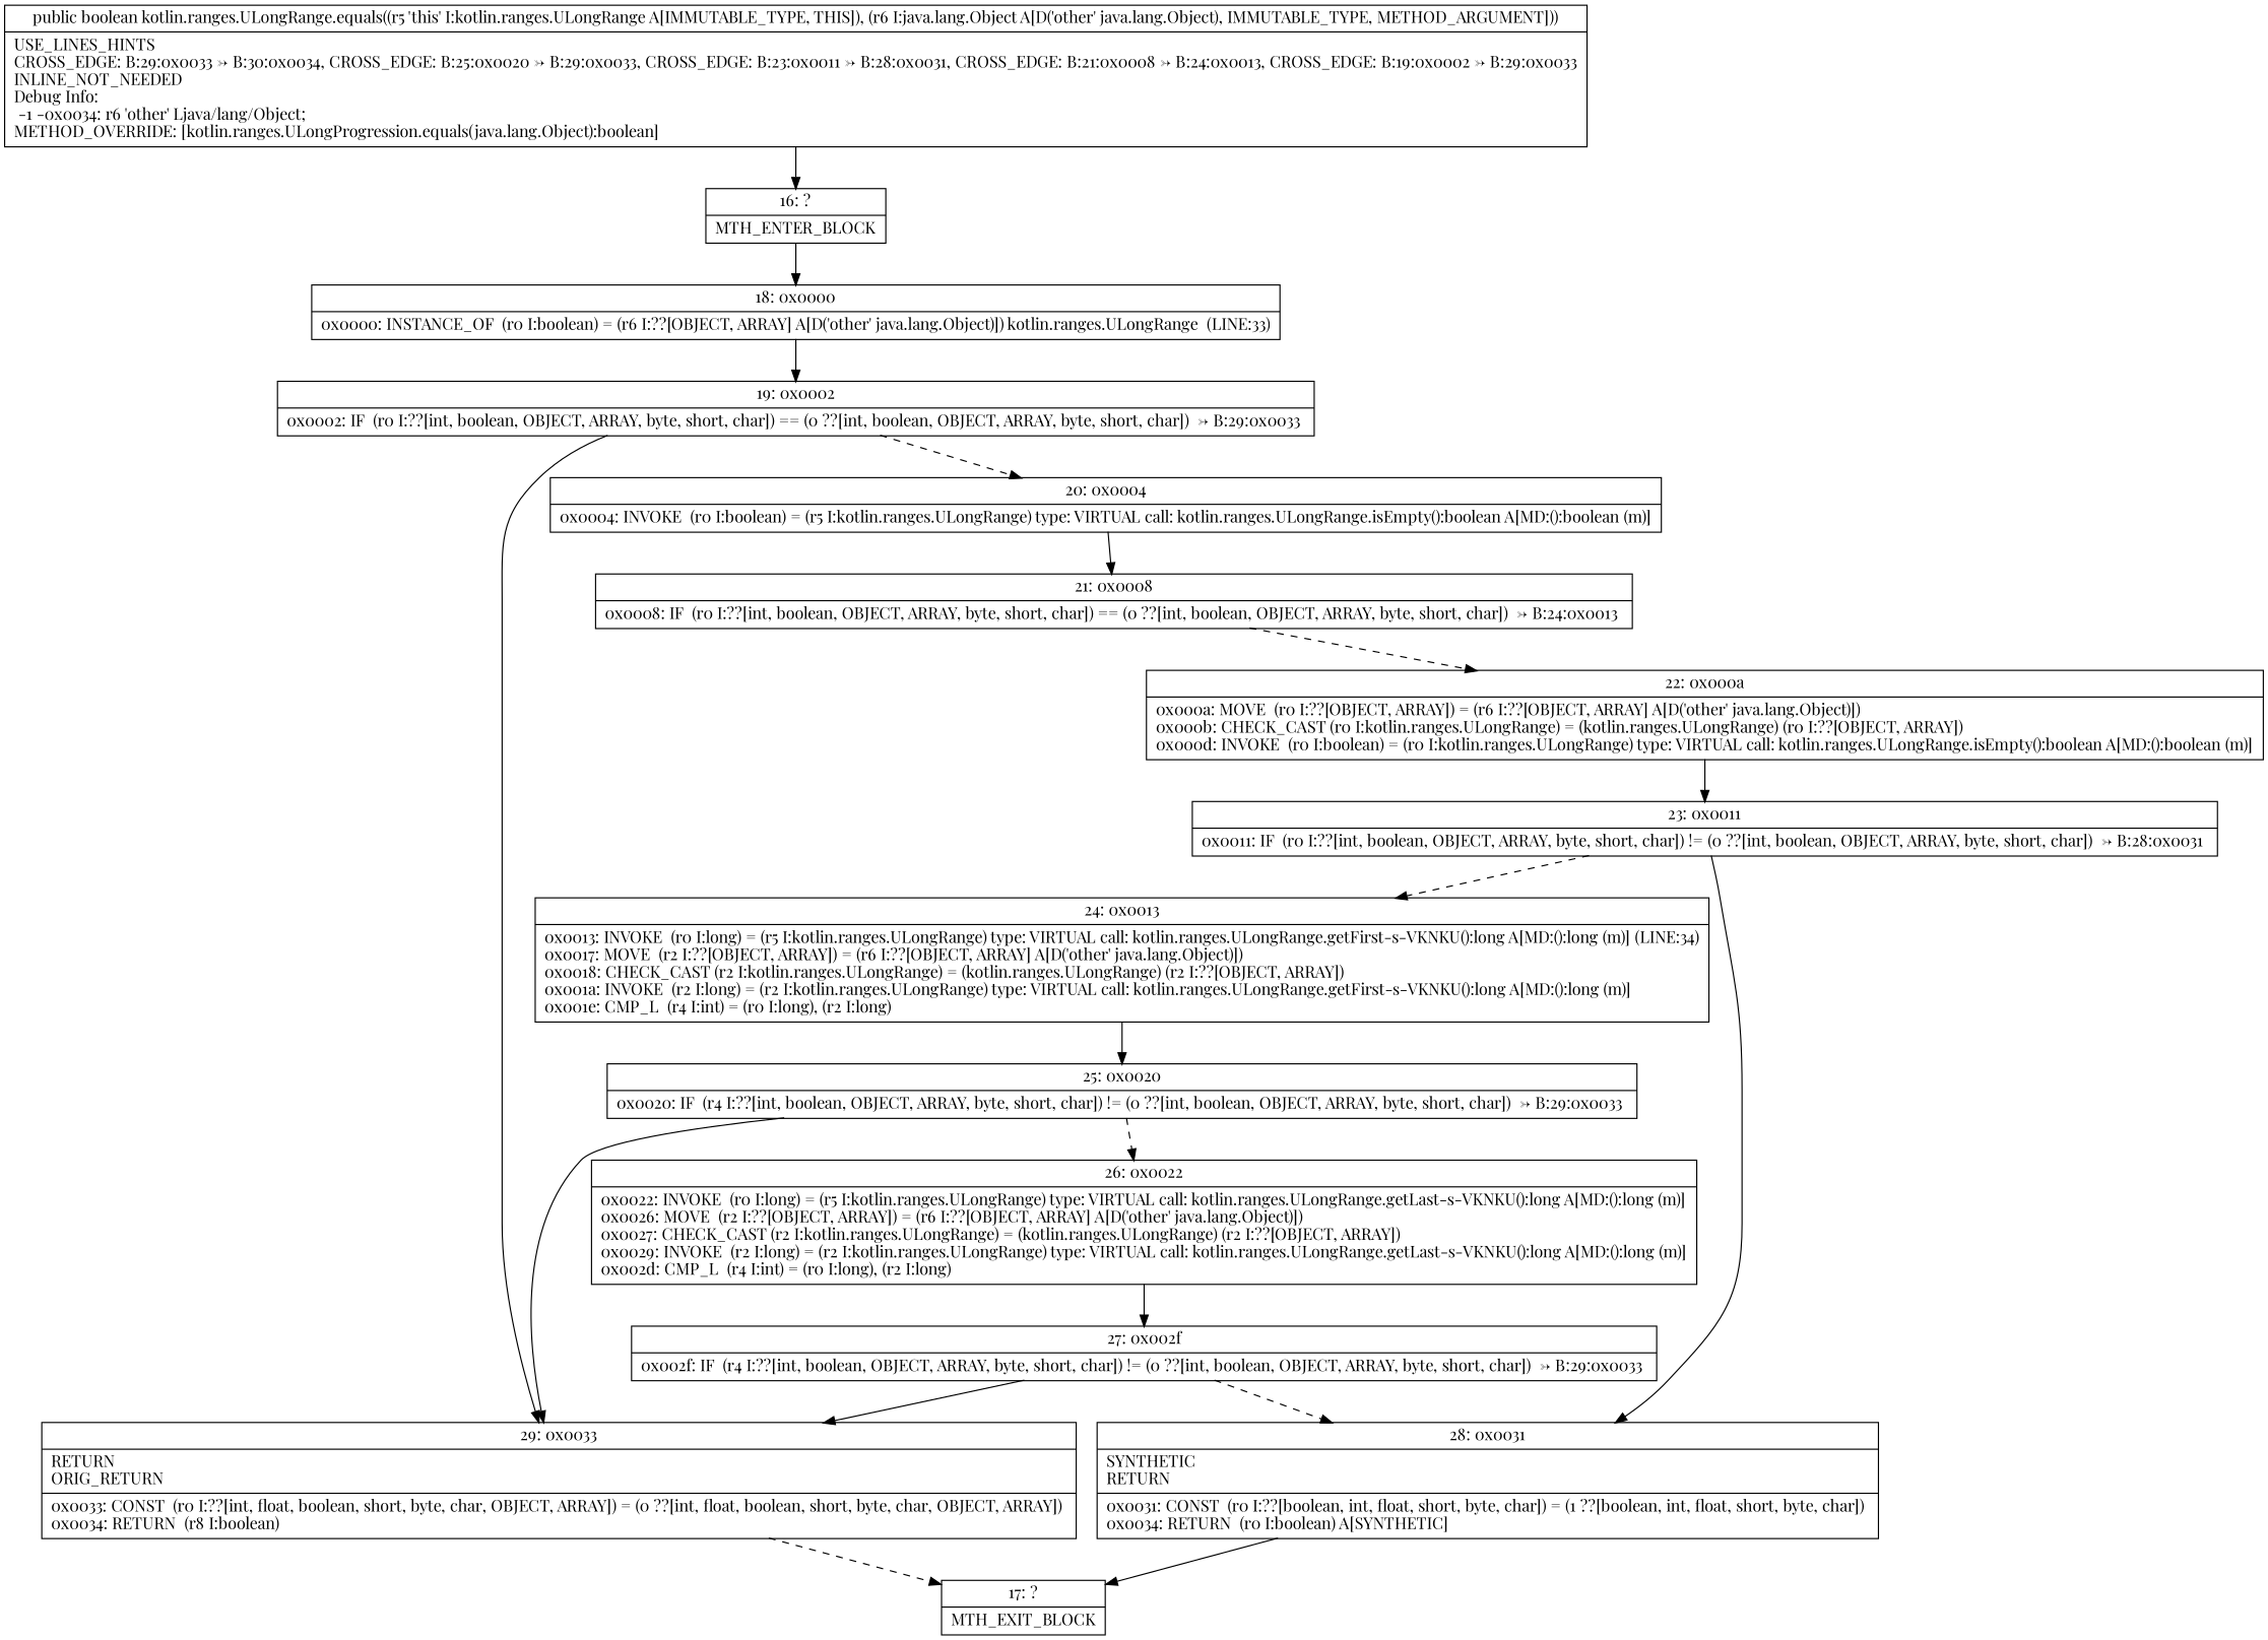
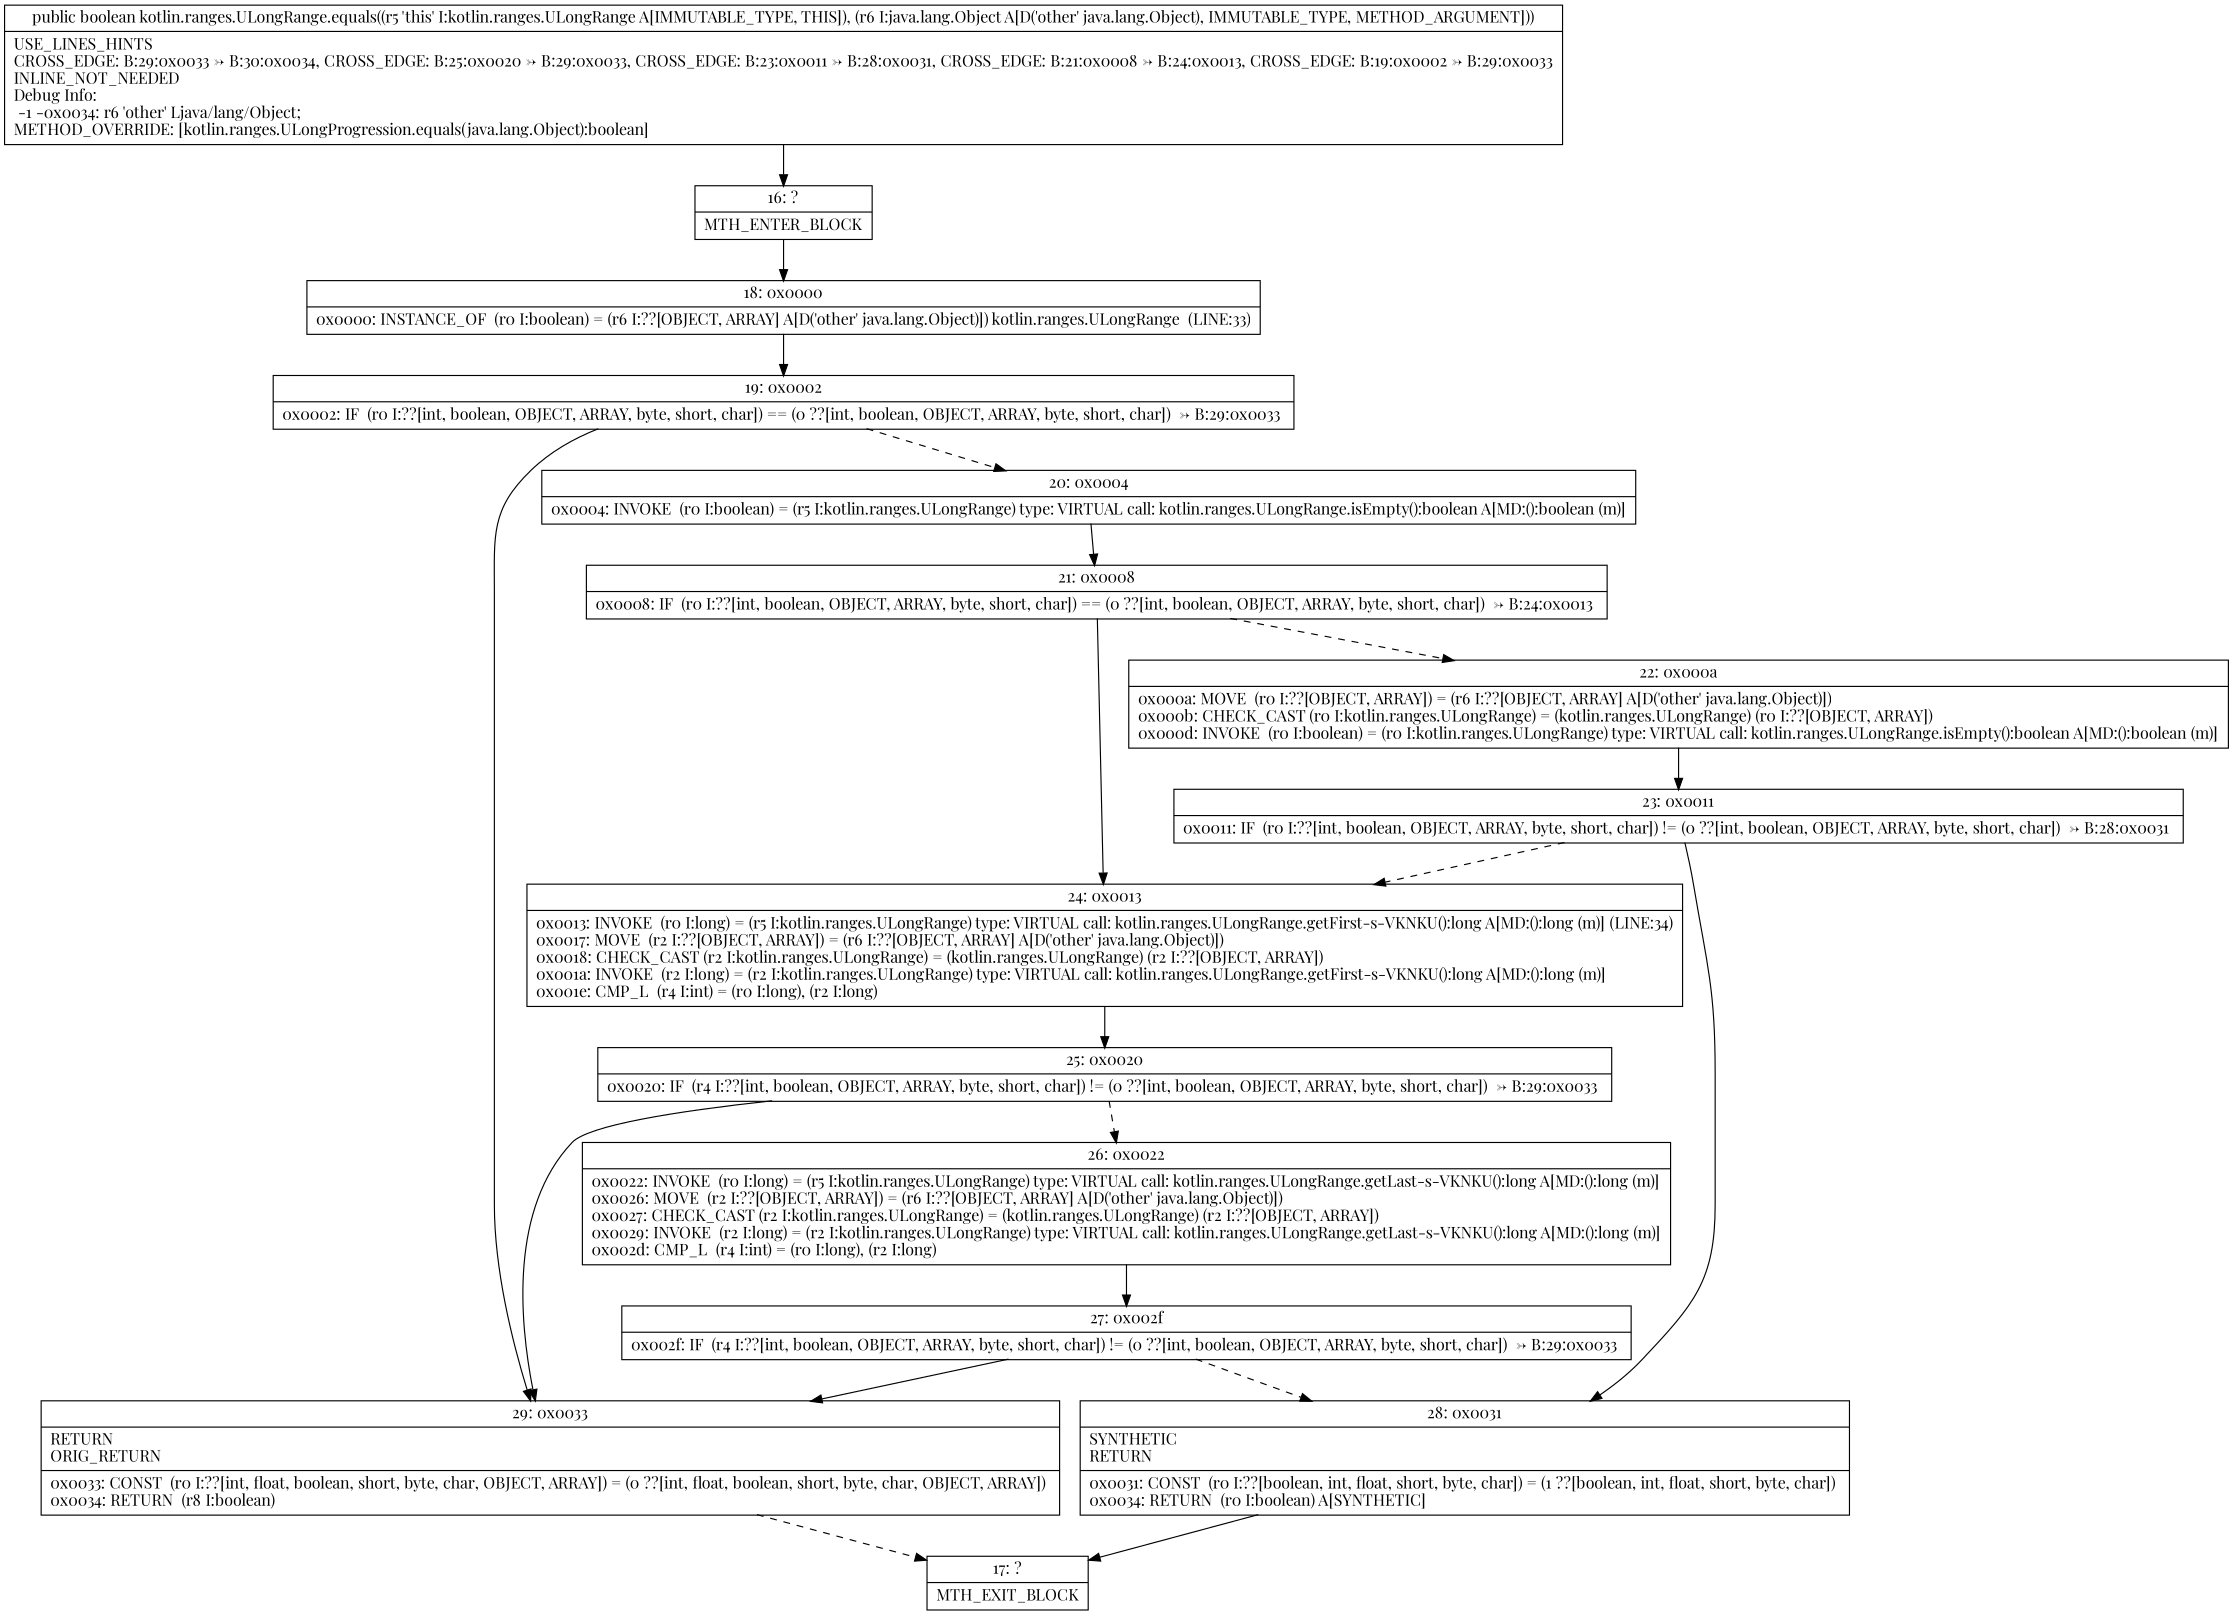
  digraph {
    fontname="Playfair Display"
    node [fontname="Playfair Display" shape=record]
    edge [fontname="Playfair Display"]
    n1 [label="{16\:\ ?|MTH_ENTER_BLOCK\l}"]
    n2 [label="{18\:\ 0x0000|0x0000: INSTANCE_OF  (r0 I:boolean) = (r6 I:??[OBJECT, ARRAY] A[D('other' java.lang.Object)]) kotlin.ranges.ULongRange  (LINE:33)\l}"]
    n3 [label="{19\:\ 0x0002|0x0002: IF  (r0 I:??[int, boolean, OBJECT, ARRAY, byte, short, char]) == (0 ??[int, boolean, OBJECT, ARRAY, byte, short, char])  \-\> B:29:0x0033 \l}"]
    n4 [label="{20\:\ 0x0004|0x0004: INVOKE  (r0 I:boolean) = (r5 I:kotlin.ranges.ULongRange) type: VIRTUAL call: kotlin.ranges.ULongRange.isEmpty():boolean A[MD:():boolean (m)]\l}"]
    n5 [label="{29\:\ 0x0033|RETURN\lORIG_RETURN\l|0x0033: CONST  (r0 I:??[int, float, boolean, short, byte, char, OBJECT, ARRAY]) = (0 ??[int, float, boolean, short, byte, char, OBJECT, ARRAY]) \l0x0034: RETURN  (r8 I:boolean) \l}"]
    n6 [label="{21\:\ 0x0008|0x0008: IF  (r0 I:??[int, boolean, OBJECT, ARRAY, byte, short, char]) == (0 ??[int, boolean, OBJECT, ARRAY, byte, short, char])  \-\> B:24:0x0013 \l}"]
    n7 [label="{17\:\ ?|MTH_EXIT_BLOCK\l}"]
    n8 [label="{22\:\ 0x000a|0x000a: MOVE  (r0 I:??[OBJECT, ARRAY]) = (r6 I:??[OBJECT, ARRAY] A[D('other' java.lang.Object)]) \l0x000b: CHECK_CAST (r0 I:kotlin.ranges.ULongRange) = (kotlin.ranges.ULongRange) (r0 I:??[OBJECT, ARRAY]) \l0x000d: INVOKE  (r0 I:boolean) = (r0 I:kotlin.ranges.ULongRange) type: VIRTUAL call: kotlin.ranges.ULongRange.isEmpty():boolean A[MD:():boolean (m)]\l}"]
    n9 [label="{24\:\ 0x0013|0x0013: INVOKE  (r0 I:long) = (r5 I:kotlin.ranges.ULongRange) type: VIRTUAL call: kotlin.ranges.ULongRange.getFirst\-s\-VKNKU():long A[MD:():long (m)] (LINE:34)\l0x0017: MOVE  (r2 I:??[OBJECT, ARRAY]) = (r6 I:??[OBJECT, ARRAY] A[D('other' java.lang.Object)]) \l0x0018: CHECK_CAST (r2 I:kotlin.ranges.ULongRange) = (kotlin.ranges.ULongRange) (r2 I:??[OBJECT, ARRAY]) \l0x001a: INVOKE  (r2 I:long) = (r2 I:kotlin.ranges.ULongRange) type: VIRTUAL call: kotlin.ranges.ULongRange.getFirst\-s\-VKNKU():long A[MD:():long (m)]\l0x001e: CMP_L  (r4 I:int) = (r0 I:long), (r2 I:long) \l}"]
    n10 [label="{23\:\ 0x0011|0x0011: IF  (r0 I:??[int, boolean, OBJECT, ARRAY, byte, short, char]) != (0 ??[int, boolean, OBJECT, ARRAY, byte, short, char])  \-\> B:28:0x0031 \l}"]
    n11 [label="{25\:\ 0x0020|0x0020: IF  (r4 I:??[int, boolean, OBJECT, ARRAY, byte, short, char]) != (0 ??[int, boolean, OBJECT, ARRAY, byte, short, char])  \-\> B:29:0x0033 \l}"]
    n12 [label="{28\:\ 0x0031|SYNTHETIC\lRETURN\l|0x0031: CONST  (r0 I:??[boolean, int, float, short, byte, char]) = (1 ??[boolean, int, float, short, byte, char]) \l0x0034: RETURN  (r0 I:boolean) A[SYNTHETIC]\l}"]
    n13 [label="{26\:\ 0x0022|0x0022: INVOKE  (r0 I:long) = (r5 I:kotlin.ranges.ULongRange) type: VIRTUAL call: kotlin.ranges.ULongRange.getLast\-s\-VKNKU():long A[MD:():long (m)]\l0x0026: MOVE  (r2 I:??[OBJECT, ARRAY]) = (r6 I:??[OBJECT, ARRAY] A[D('other' java.lang.Object)]) \l0x0027: CHECK_CAST (r2 I:kotlin.ranges.ULongRange) = (kotlin.ranges.ULongRange) (r2 I:??[OBJECT, ARRAY]) \l0x0029: INVOKE  (r2 I:long) = (r2 I:kotlin.ranges.ULongRange) type: VIRTUAL call: kotlin.ranges.ULongRange.getLast\-s\-VKNKU():long A[MD:():long (m)]\l0x002d: CMP_L  (r4 I:int) = (r0 I:long), (r2 I:long) \l}"]
    n14 [label="{27\:\ 0x002f|0x002f: IF  (r4 I:??[int, boolean, OBJECT, ARRAY, byte, short, char]) != (0 ??[int, boolean, OBJECT, ARRAY, byte, short, char])  \-\> B:29:0x0033 \l}"]
    n15 [label="{public boolean kotlin.ranges.ULongRange.equals((r5 'this' I:kotlin.ranges.ULongRange A[IMMUTABLE_TYPE, THIS]), (r6 I:java.lang.Object A[D('other' java.lang.Object), IMMUTABLE_TYPE, METHOD_ARGUMENT]))  | USE_LINES_HINTS\lCROSS_EDGE: B:29:0x0033 \-\> B:30:0x0034, CROSS_EDGE: B:25:0x0020 \-\> B:29:0x0033, CROSS_EDGE: B:23:0x0011 \-\> B:28:0x0031, CROSS_EDGE: B:21:0x0008 \-\> B:24:0x0013, CROSS_EDGE: B:19:0x0002 \-\> B:29:0x0033\lINLINE_NOT_NEEDED\lDebug Info:\l  \-1 \-0x0034: r6 'other' Ljava\/lang\/Object;\lMETHOD_OVERRIDE: [kotlin.ranges.ULongProgression.equals(java.lang.Object):boolean]\l}"]
    n1 -> n2
    n2 -> n3
    n3 -> n4 [style=dashed]
    n3 -> n5
    n4 -> n6
    n5 -> n7 [style=dashed]
    n6 -> n8 [style=dashed]
+   n6 -> n9
    n8 -> n10
    n9 -> n11
    n10 -> n9 [style=dashed]
    n10 -> n12
    n11 -> n5
    n11 -> n13 [style=dashed]
    n12 -> n7
    n13 -> n14
    n14 -> n5
    n14 -> n12 [style=dashed]
    n15 -> n1
  }
